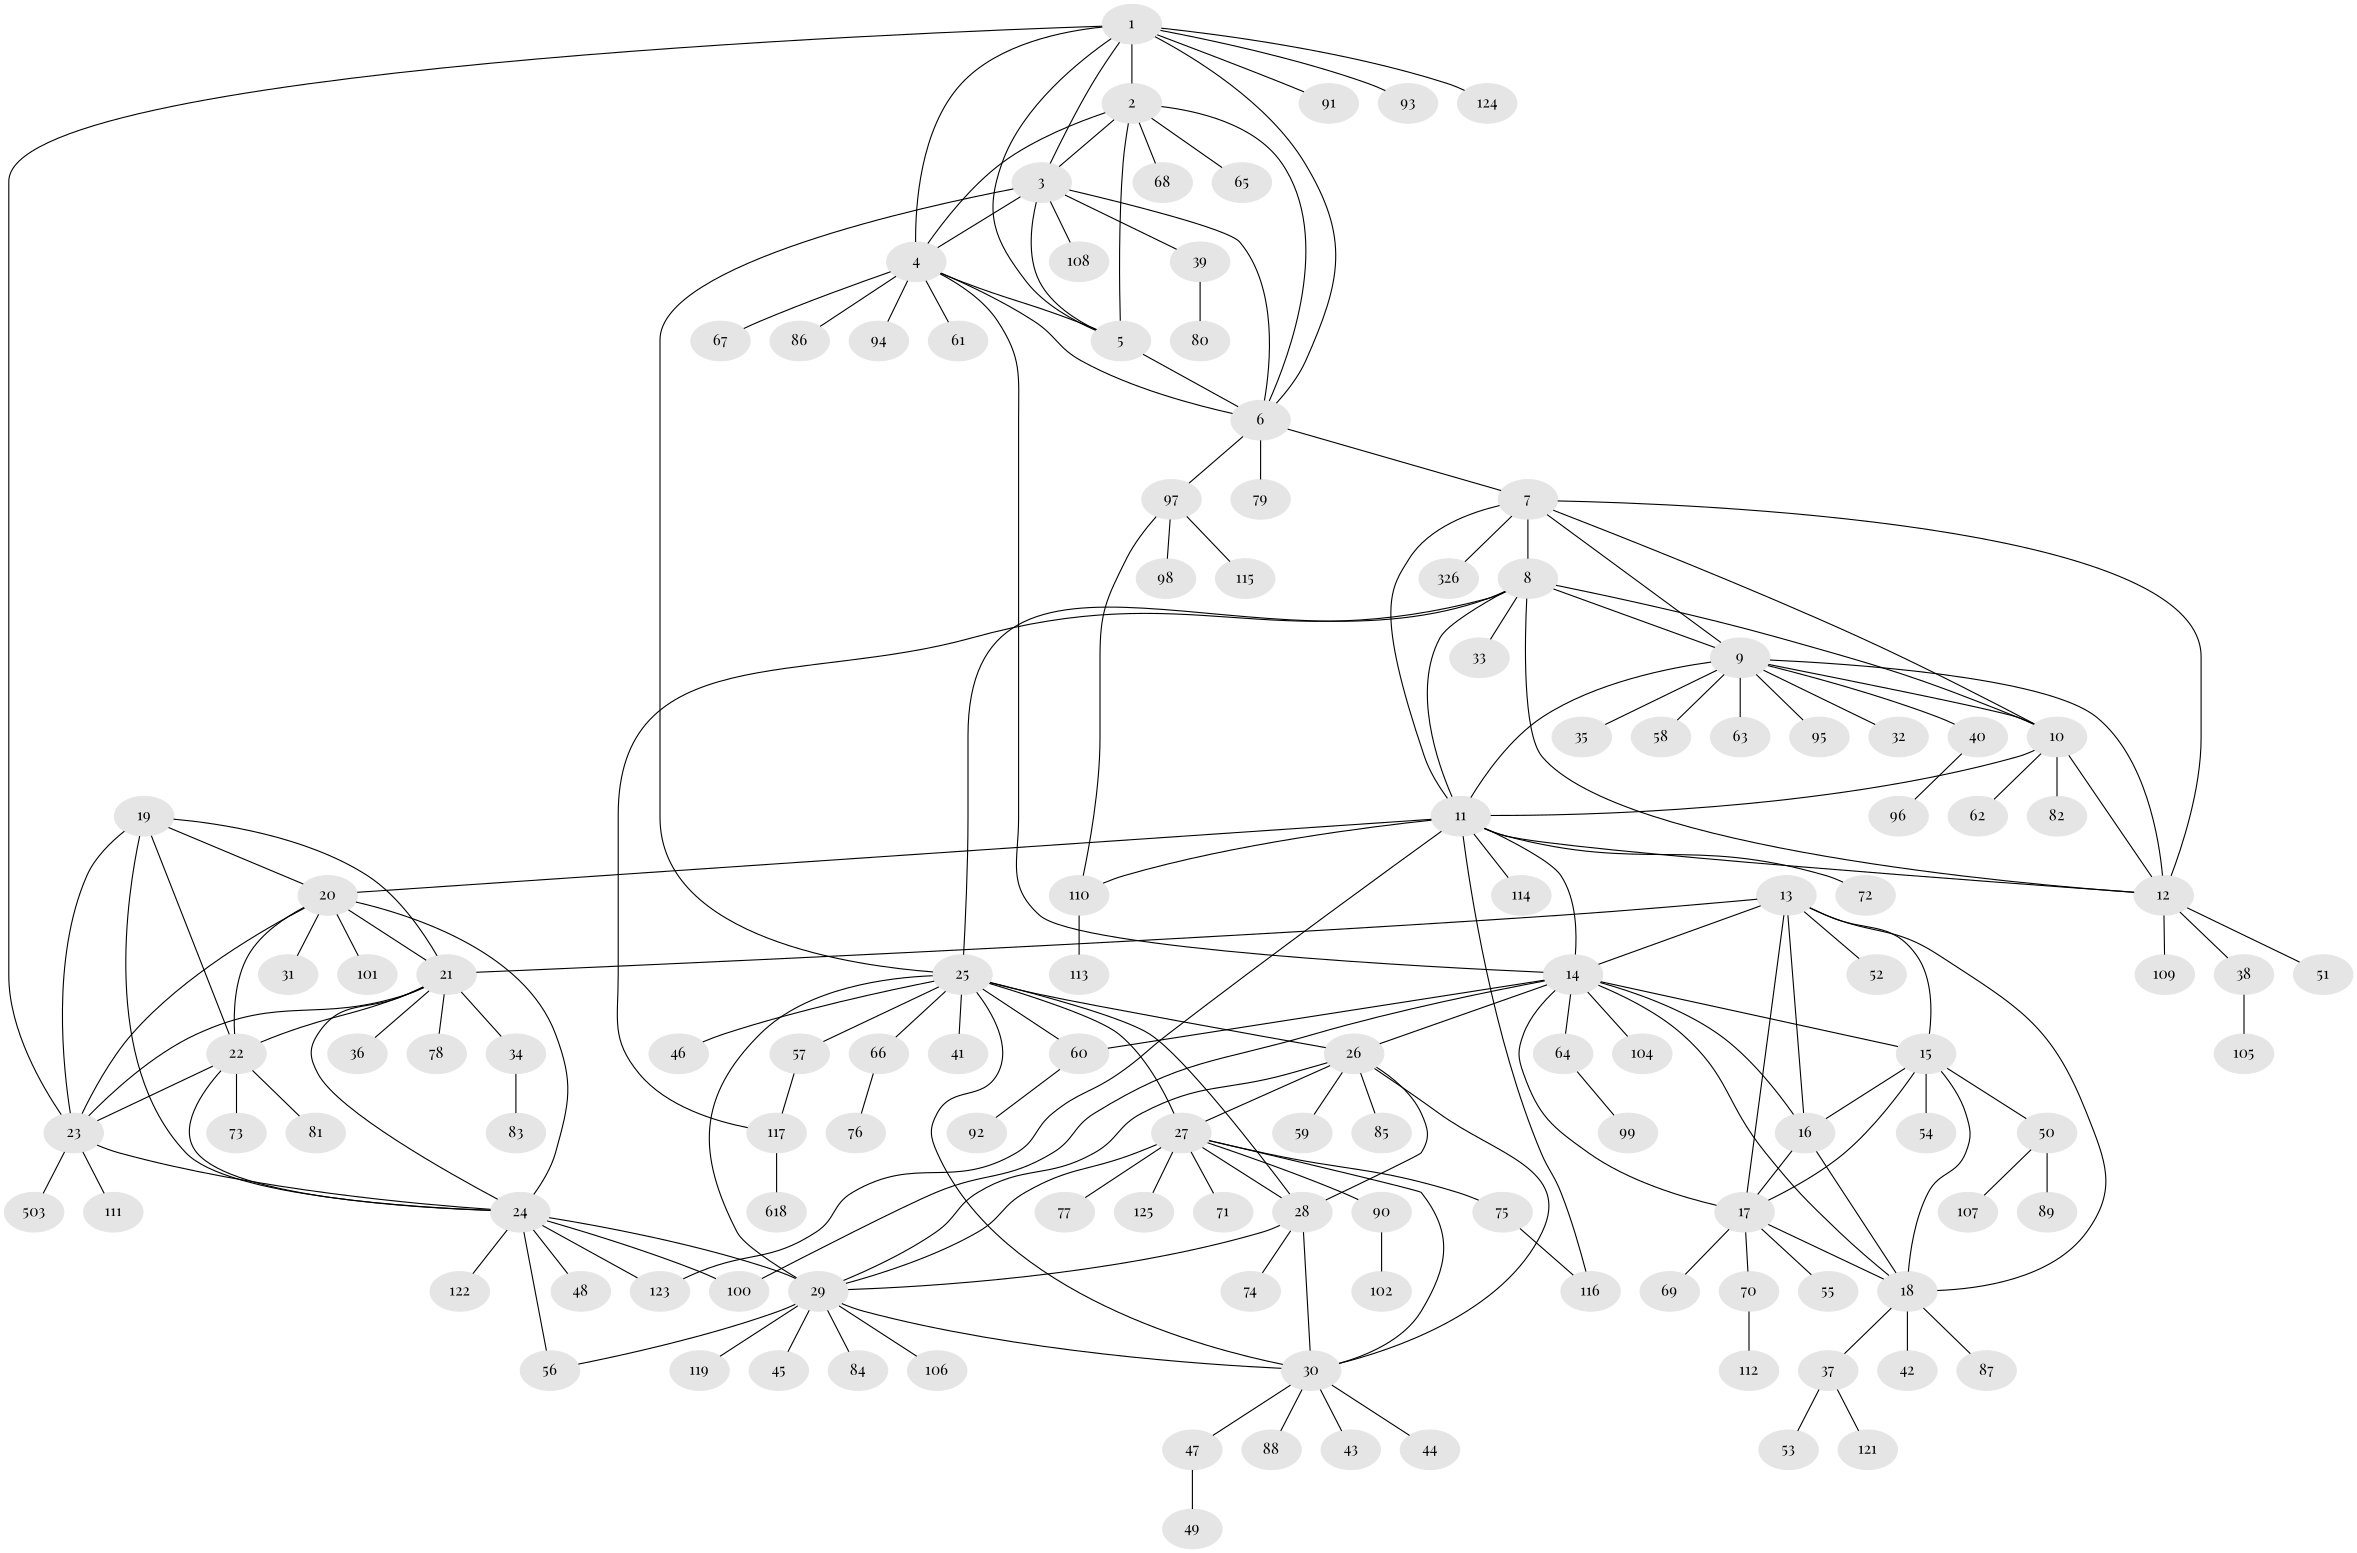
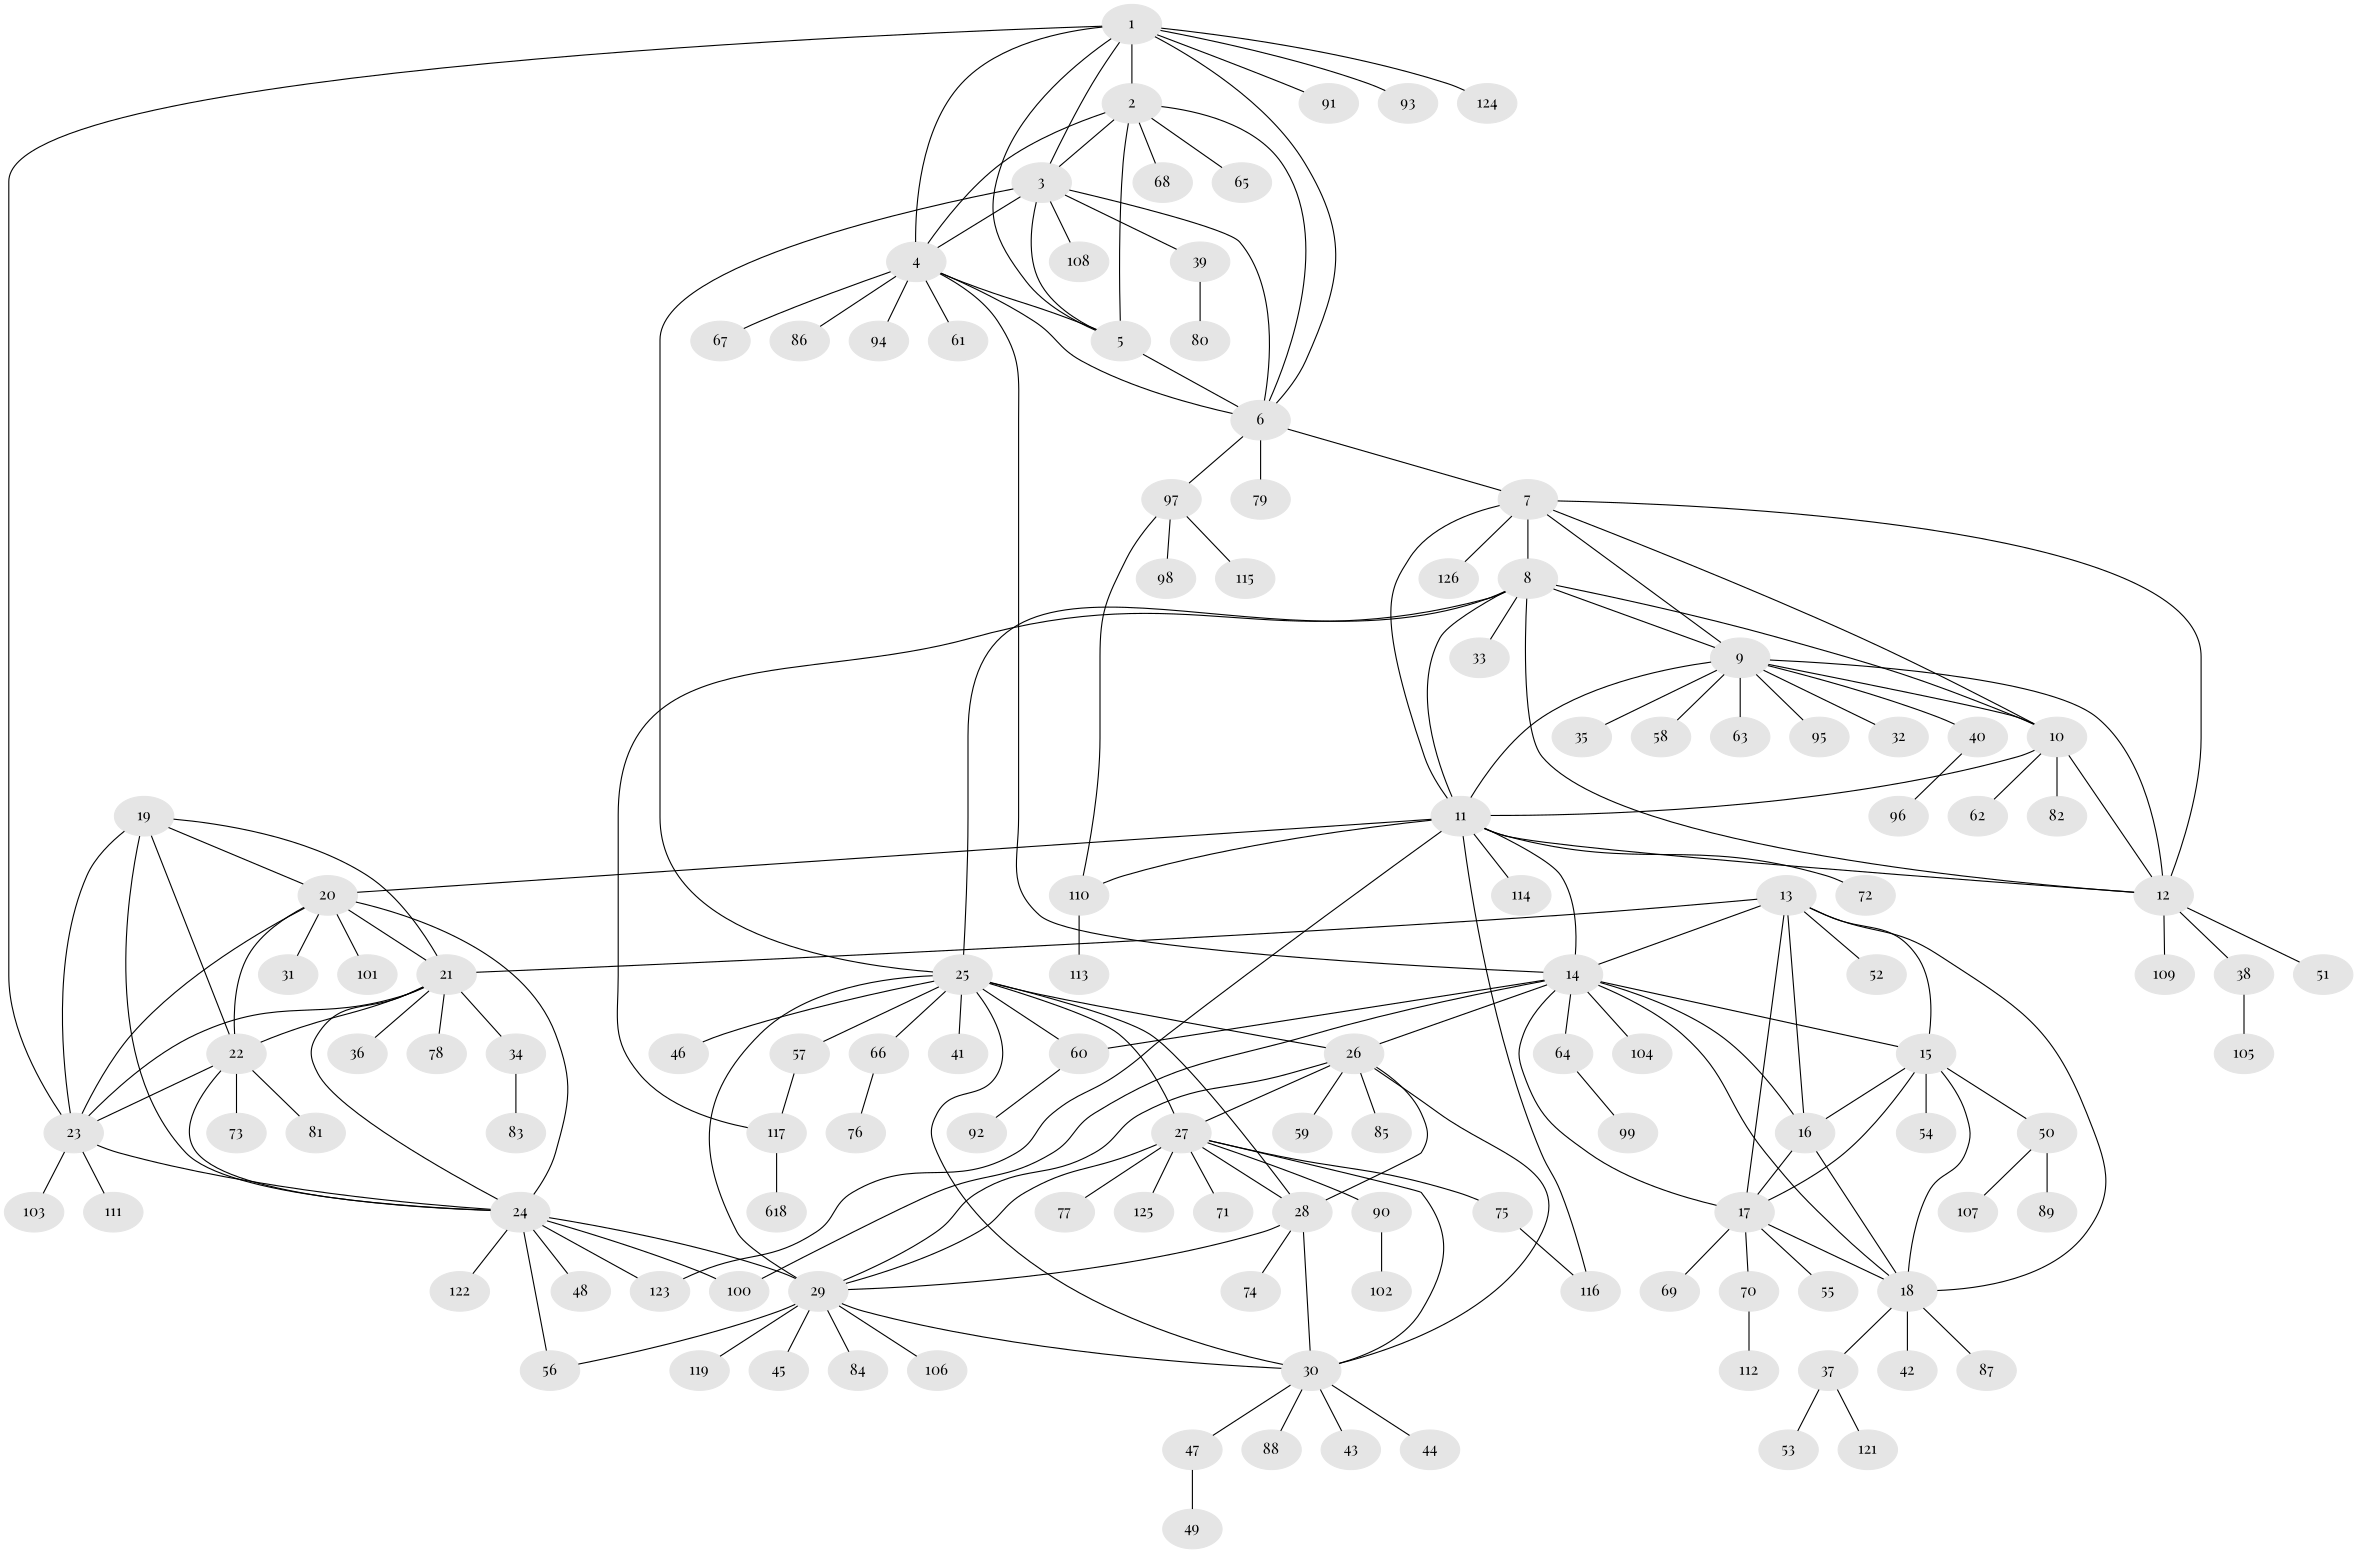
  graph {
    fontname="Playfair Display"
    node [color=gray90 fontname="Playfair Display" style=filled]
    edge [fontname="Playfair Display"]
    1
    2
    3
    4
    5
    6
    23
    91
    93
    124
    65
    68
    25
    39
    108
    14
    61
    67
    86
    94
    7
    79
    97
    24
-   103 [label=503]
+   103
    111
    26
    60
    29
    27
    28
    30
    41
    46
    57
    66
    80
    15
    16
    17
    18
    64
    100
    104
    8
    9
    10
    11
    12
-   126 [label=326]
+   126
    110
    98
    115
    33
    117
    32
    35
    40
    58
    63
    95
    62
    82
    20
    72
    114
    116
    123
    38
    51
    109
    n72 [label=618]
    96
    21
    22
    31
    101
    113
    105
    13
    52
    50
    54
    55
    69
    70
    37
    42
    87
    34
    36
    78
    59
    85
    92
    99
    89
    107
    112
    53
    121
    19
    73
    81
    48
    56
    122
    83
    45
    84
    106
    119
    71
    75
    77
    90
    125
    74
    43
    44
    47
    88
    76
    102
    49
    1 -- 2
    1 -- 3
    1 -- 4
    1 -- 5
    1 -- 6
    1 -- 23
    1 -- 91
    1 -- 93
    1 -- 124
    2 -- 3
    2 -- 4
    2 -- 5
    2 -- 6
    2 -- 65
    2 -- 68
    3 -- 4
    3 -- 5
    3 -- 6
    3 -- 25
    3 -- 39
    3 -- 108
    4 -- 5
    4 -- 6
    4 -- 14
    4 -- 61
    4 -- 67
    4 -- 86
    4 -- 94
    5 -- 6
    6 -- 7
    6 -- 79
    6 -- 97
    23 -- 24
    23 -- 103
    23 -- 111
    25 -- 26
    25 -- 60
    25 -- 29
    25 -- 27
    25 -- 28
    25 -- 30
    25 -- 41
    25 -- 46
    25 -- 57
    25 -- 66
    39 -- 80
    14 -- 26
    14 -- 60
    14 -- 15
    14 -- 16
    14 -- 17
    14 -- 18
    14 -- 64
    14 -- 100
    14 -- 104
    7 -- 8
    7 -- 9
    7 -- 10
    7 -- 11
    7 -- 12
    7 -- 126
    97 -- 110
    97 -- 98
    97 -- 115
    24 -- 29
    24 -- 100
    24 -- 123
    24 -- 48
    24 -- 56
    24 -- 122
    26 -- 29
    26 -- 27
    26 -- 28
    26 -- 30
    26 -- 59
    26 -- 85
    60 -- 92
    29 -- 30
    29 -- 56
    29 -- 45
    29 -- 84
    29 -- 106
    29 -- 119
    27 -- 29
    27 -- 28
    27 -- 30
    27 -- 71
    27 -- 75
    27 -- 77
    27 -- 90
    27 -- 125
    28 -- 29
    28 -- 30
    28 -- 74
    30 -- 43
    30 -- 44
    30 -- 47
    30 -- 88
    57 -- 117
    66 -- 76
    15 -- 16
    15 -- 17
    15 -- 18
    15 -- 50
    15 -- 54
    16 -- 17
    16 -- 18
    17 -- 18
    17 -- 55
    17 -- 69
    17 -- 70
    18 -- 37
    18 -- 42
    18 -- 87
    64 -- 99
    8 -- 25
    8 -- 9
    8 -- 10
    8 -- 11
    8 -- 12
    8 -- 33
    8 -- 117
    9 -- 10
    9 -- 11
    9 -- 12
    9 -- 32
    9 -- 35
    9 -- 40
    9 -- 58
    9 -- 63
    9 -- 95
    10 -- 11
    10 -- 12
    10 -- 62
    10 -- 82
    11 -- 14
    11 -- 12
    11 -- 110
    11 -- 20
    11 -- 72
    11 -- 114
    11 -- 116
    11 -- 123
    12 -- 38
    12 -- 51
    12 -- 109
    110 -- 113
    117 -- n72
    40 -- 96
    20 -- 23
    20 -- 24
    20 -- 21
    20 -- 22
    20 -- 31
    20 -- 101
    38 -- 105
    21 -- 23
    21 -- 24
    21 -- 22
    21 -- 34
    21 -- 36
    21 -- 78
    22 -- 23
    22 -- 24
    22 -- 73
    22 -- 81
    13 -- 14
    13 -- 15
    13 -- 16
    13 -- 17
    13 -- 18
    13 -- 21
    13 -- 52
    50 -- 89
    50 -- 107
    70 -- 112
    37 -- 53
    37 -- 121
    34 -- 83
    19 -- 23
    19 -- 24
    19 -- 20
    19 -- 21
    19 -- 22
    75 -- 116
    90 -- 102
    47 -- 49
  }
